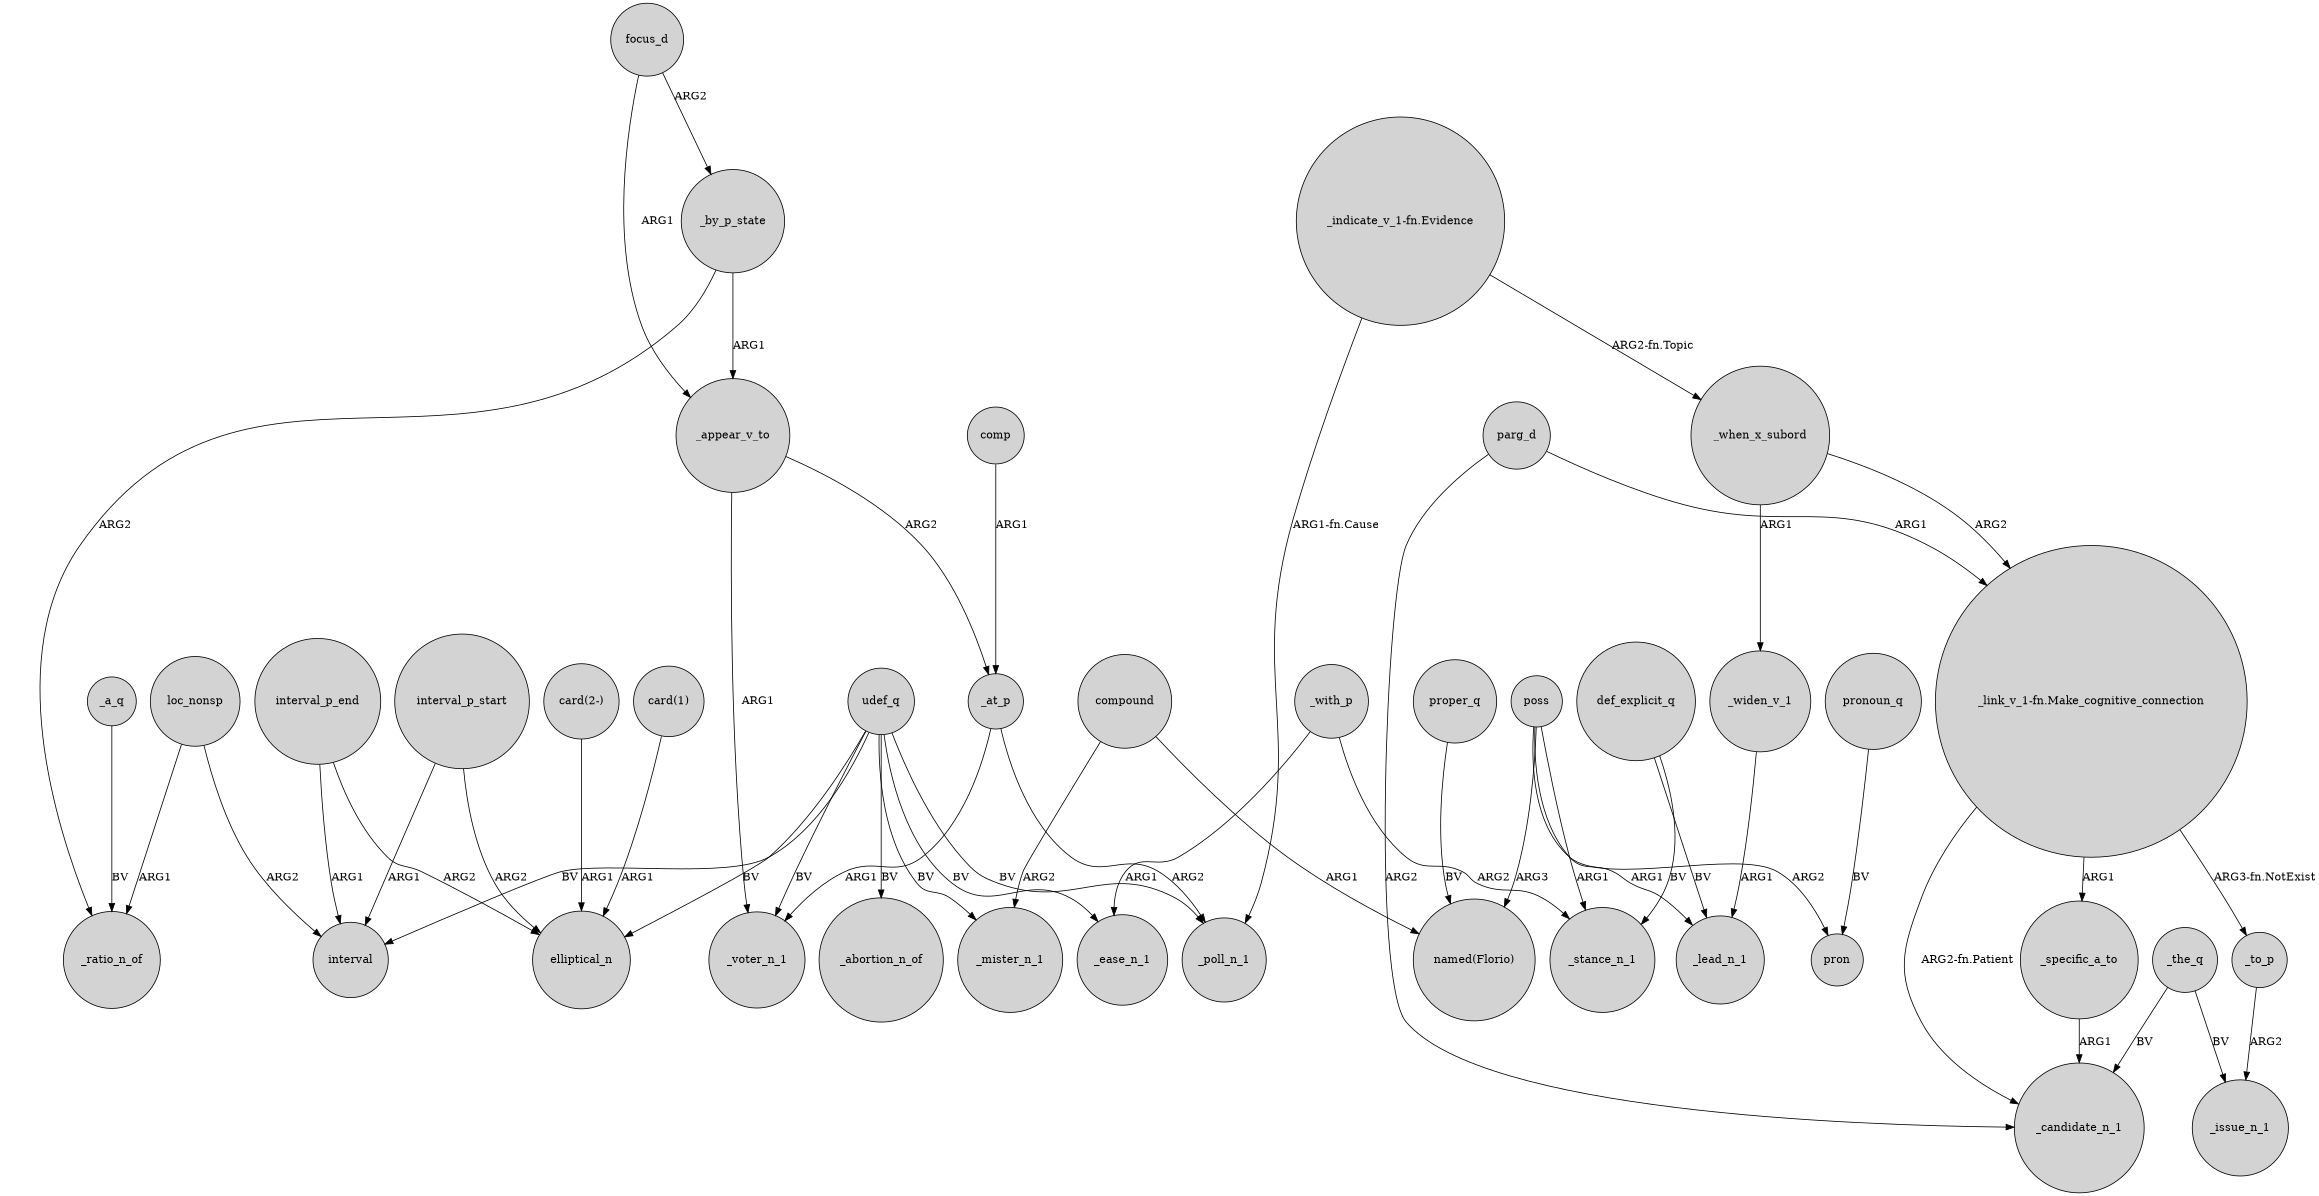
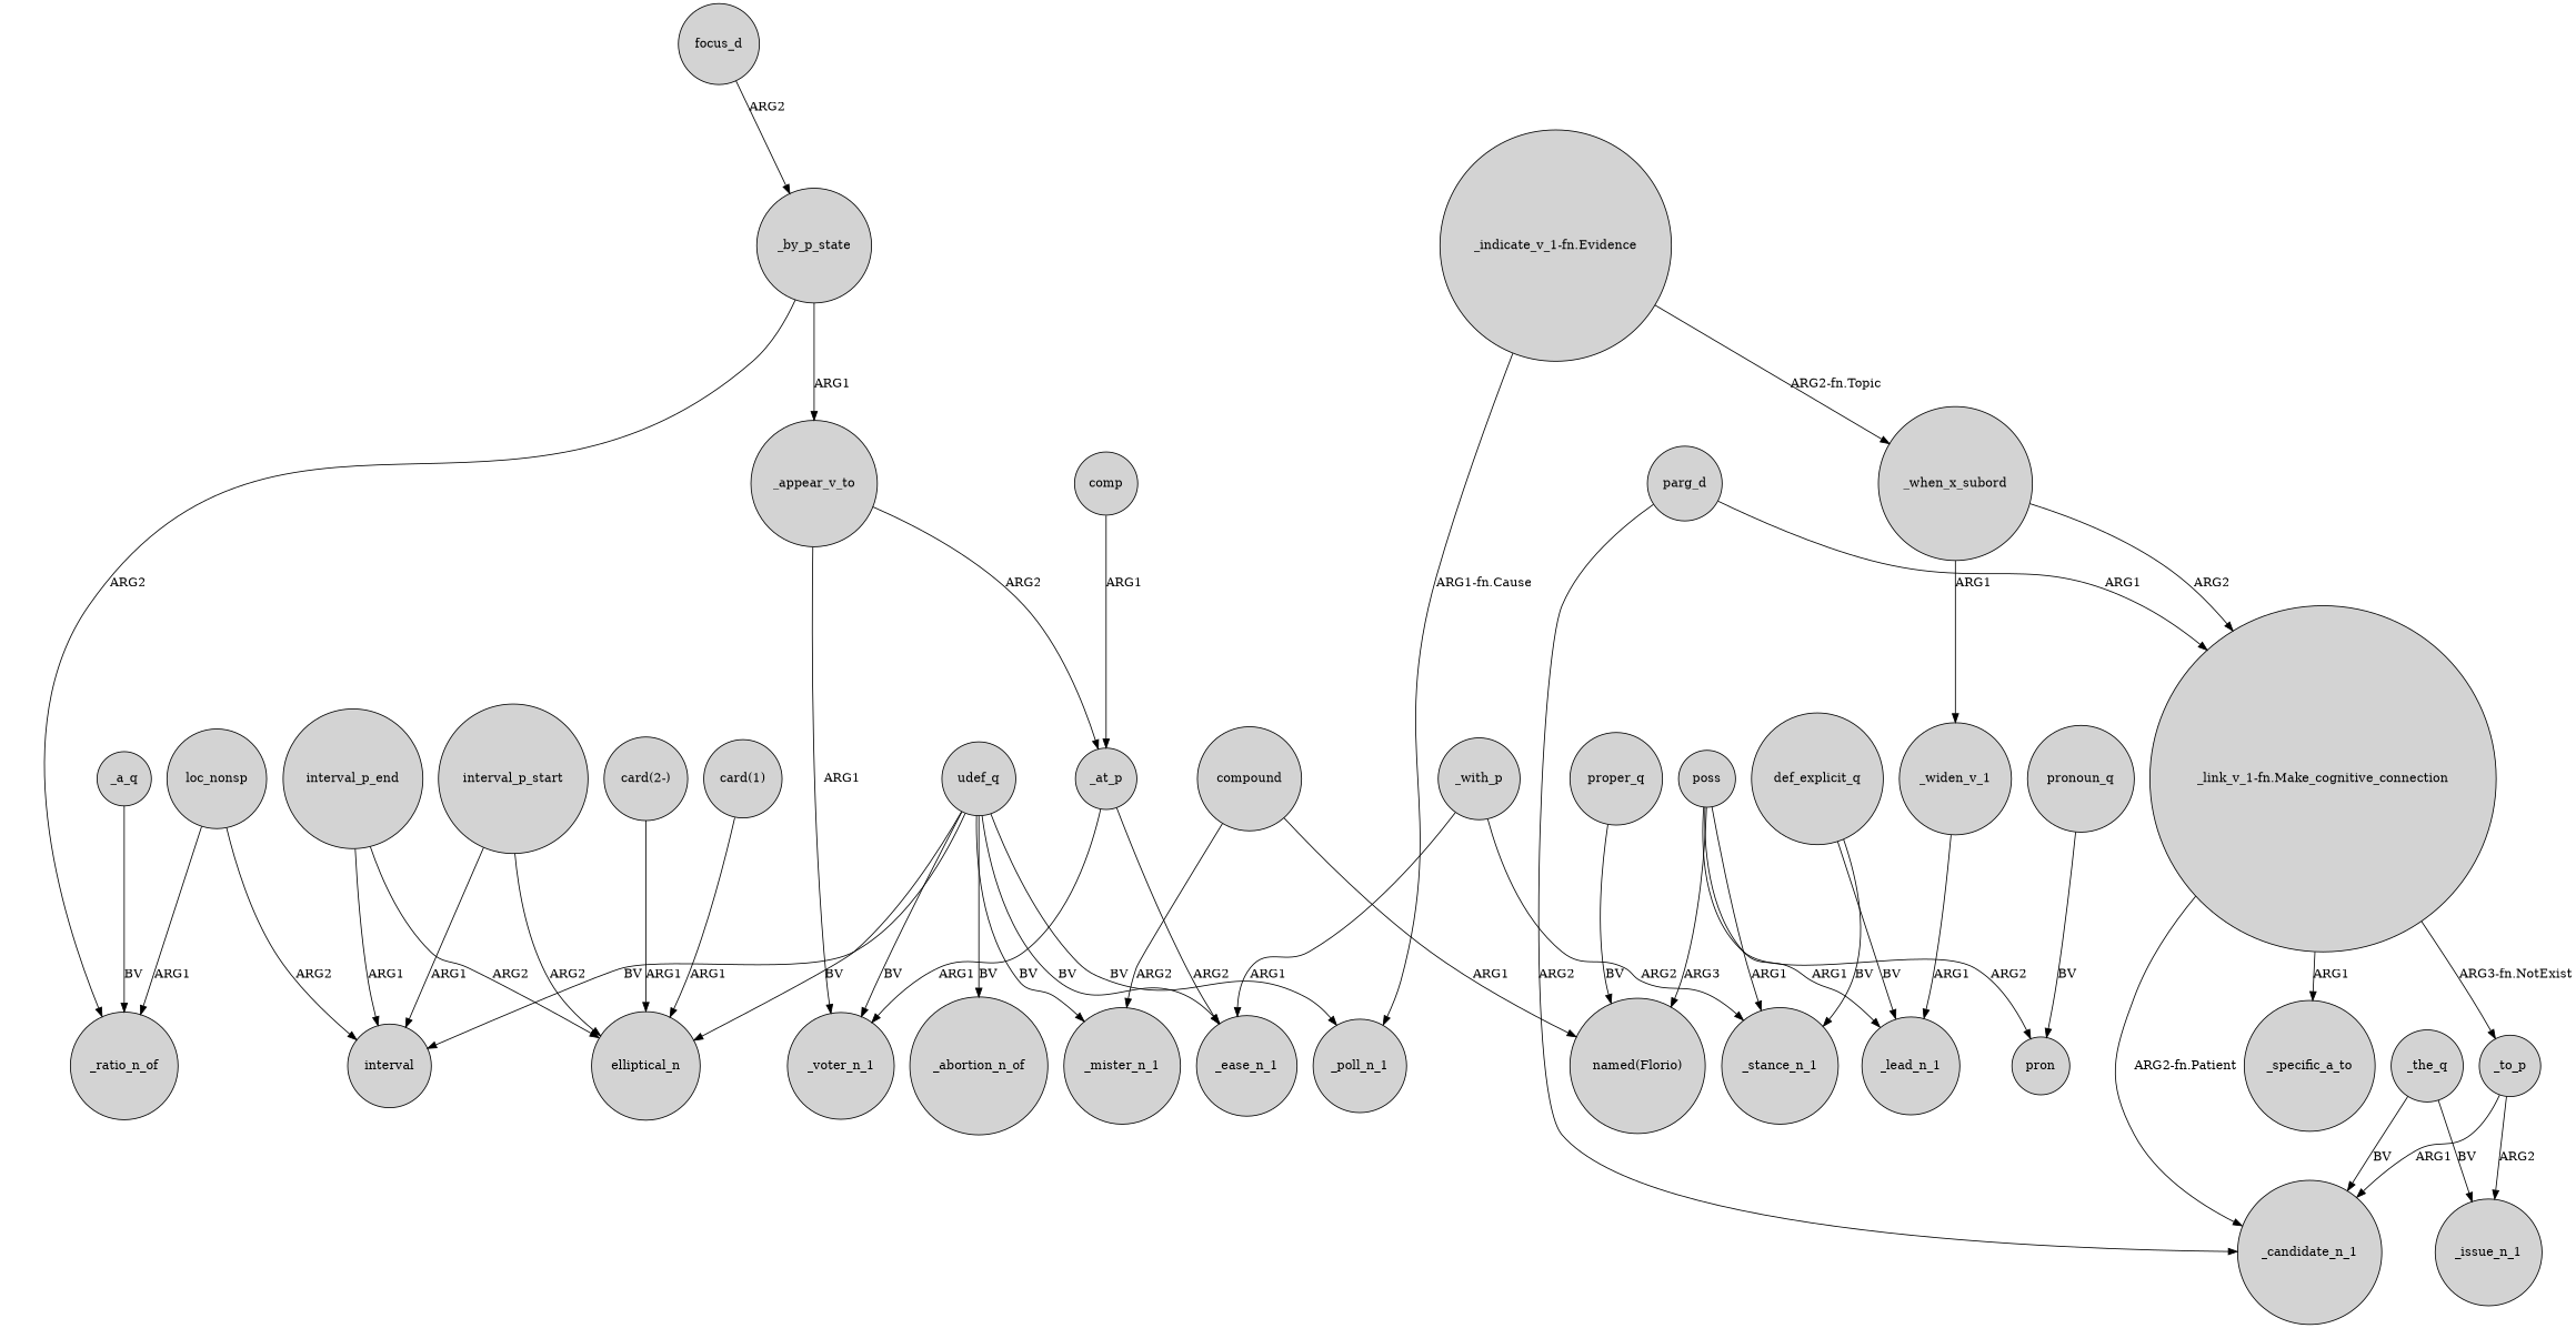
  digraph {
    node [shape=circle style=filled]
    focus_d
    _by_p_state
    _appear_v_to
    _ratio_n_of
    _voter_n_1
    _at_p
    loc_nonsp
    interval
    udef_q
    elliptical_n
    _mister_n_1
    _ease_n_1
    _abortion_n_of
    _poll_n_1
    _with_p
    _stance_n_1
    "card(2-)"
    poss
    pron
    "named(Florio)"
    _lead_n_1
    "_link_v_1-fn.Make_cognitive_connection"
    _to_p
    _candidate_n_1
    _specific_a_to
    _issue_n_1
    _when_x_subord
    _widen_v_1
    compound
    parg_d
    interval_p_end
    def_explicit_q
    interval_p_start
    _the_q
    _a_q
    pronoun_q
    comp
    "_indicate_v_1-fn.Evidence"
    "card(1)"
    proper_q
    focus_d -> _by_p_state [label=ARG2]
-   focus_d -> _appear_v_to [label=ARG1]
    _by_p_state -> _appear_v_to [label=ARG1]
    _by_p_state -> _ratio_n_of [label=ARG2]
    _appear_v_to -> _voter_n_1 [label=ARG1]
    _appear_v_to -> _at_p [label=ARG2]
    _at_p -> _voter_n_1 [label=ARG1]
-   _at_p -> _poll_n_1 [label=ARG2]
+   _at_p -> _ease_n_1 [label=ARG2]
    loc_nonsp -> _ratio_n_of [label=ARG1]
    loc_nonsp -> interval [label=ARG2]
    udef_q -> _voter_n_1 [label=BV]
    udef_q -> interval [label=BV]
    udef_q -> elliptical_n [label=BV]
    udef_q -> _mister_n_1 [label=BV]
    udef_q -> _ease_n_1 [label=BV]
    udef_q -> _abortion_n_of [label=BV]
    udef_q -> _poll_n_1 [label=BV]
    _with_p -> _ease_n_1 [label=ARG1]
    _with_p -> _stance_n_1 [label=ARG2]
    "card(2-)" -> elliptical_n [label=ARG1]
    poss -> _stance_n_1 [label=ARG1]
    poss -> pron [label=ARG2]
    poss -> "named(Florio)" [label=ARG3]
    poss -> _lead_n_1 [label=ARG1]
    "_link_v_1-fn.Make_cognitive_connection" -> _to_p [label="ARG3-fn.NotExist"]
    "_link_v_1-fn.Make_cognitive_connection" -> _candidate_n_1 [label="ARG2-fn.Patient"]
    "_link_v_1-fn.Make_cognitive_connection" -> _specific_a_to [label=ARG1]
-   _specific_a_to -> _candidate_n_1 [label=ARG1]
+   _to_p -> _candidate_n_1 [label=ARG1]
    _to_p -> _issue_n_1 [label=ARG2]
    _when_x_subord -> "_link_v_1-fn.Make_cognitive_connection" [label=ARG2]
    _when_x_subord -> _widen_v_1 [label=ARG1]
    _widen_v_1 -> _lead_n_1 [label=ARG1]
    compound -> _mister_n_1 [label=ARG2]
    compound -> "named(Florio)" [label=ARG1]
    parg_d -> "_link_v_1-fn.Make_cognitive_connection" [label=ARG1]
    parg_d -> _candidate_n_1 [label=ARG2]
    interval_p_end -> interval [label=ARG1]
    interval_p_end -> elliptical_n [label=ARG2]
    def_explicit_q -> _stance_n_1 [label=BV]
    def_explicit_q -> _lead_n_1 [label=BV]
    interval_p_start -> interval [label=ARG1]
    interval_p_start -> elliptical_n [label=ARG2]
    _the_q -> _candidate_n_1 [label=BV]
    _the_q -> _issue_n_1 [label=BV]
    _a_q -> _ratio_n_of [label=BV]
    pronoun_q -> pron [label=BV]
    comp -> _at_p [label=ARG1]
    "_indicate_v_1-fn.Evidence" -> _poll_n_1 [label="ARG1-fn.Cause"]
    "_indicate_v_1-fn.Evidence" -> _when_x_subord [label="ARG2-fn.Topic"]
    "card(1)" -> elliptical_n [label=ARG1]
    proper_q -> "named(Florio)" [label=BV]
  }
